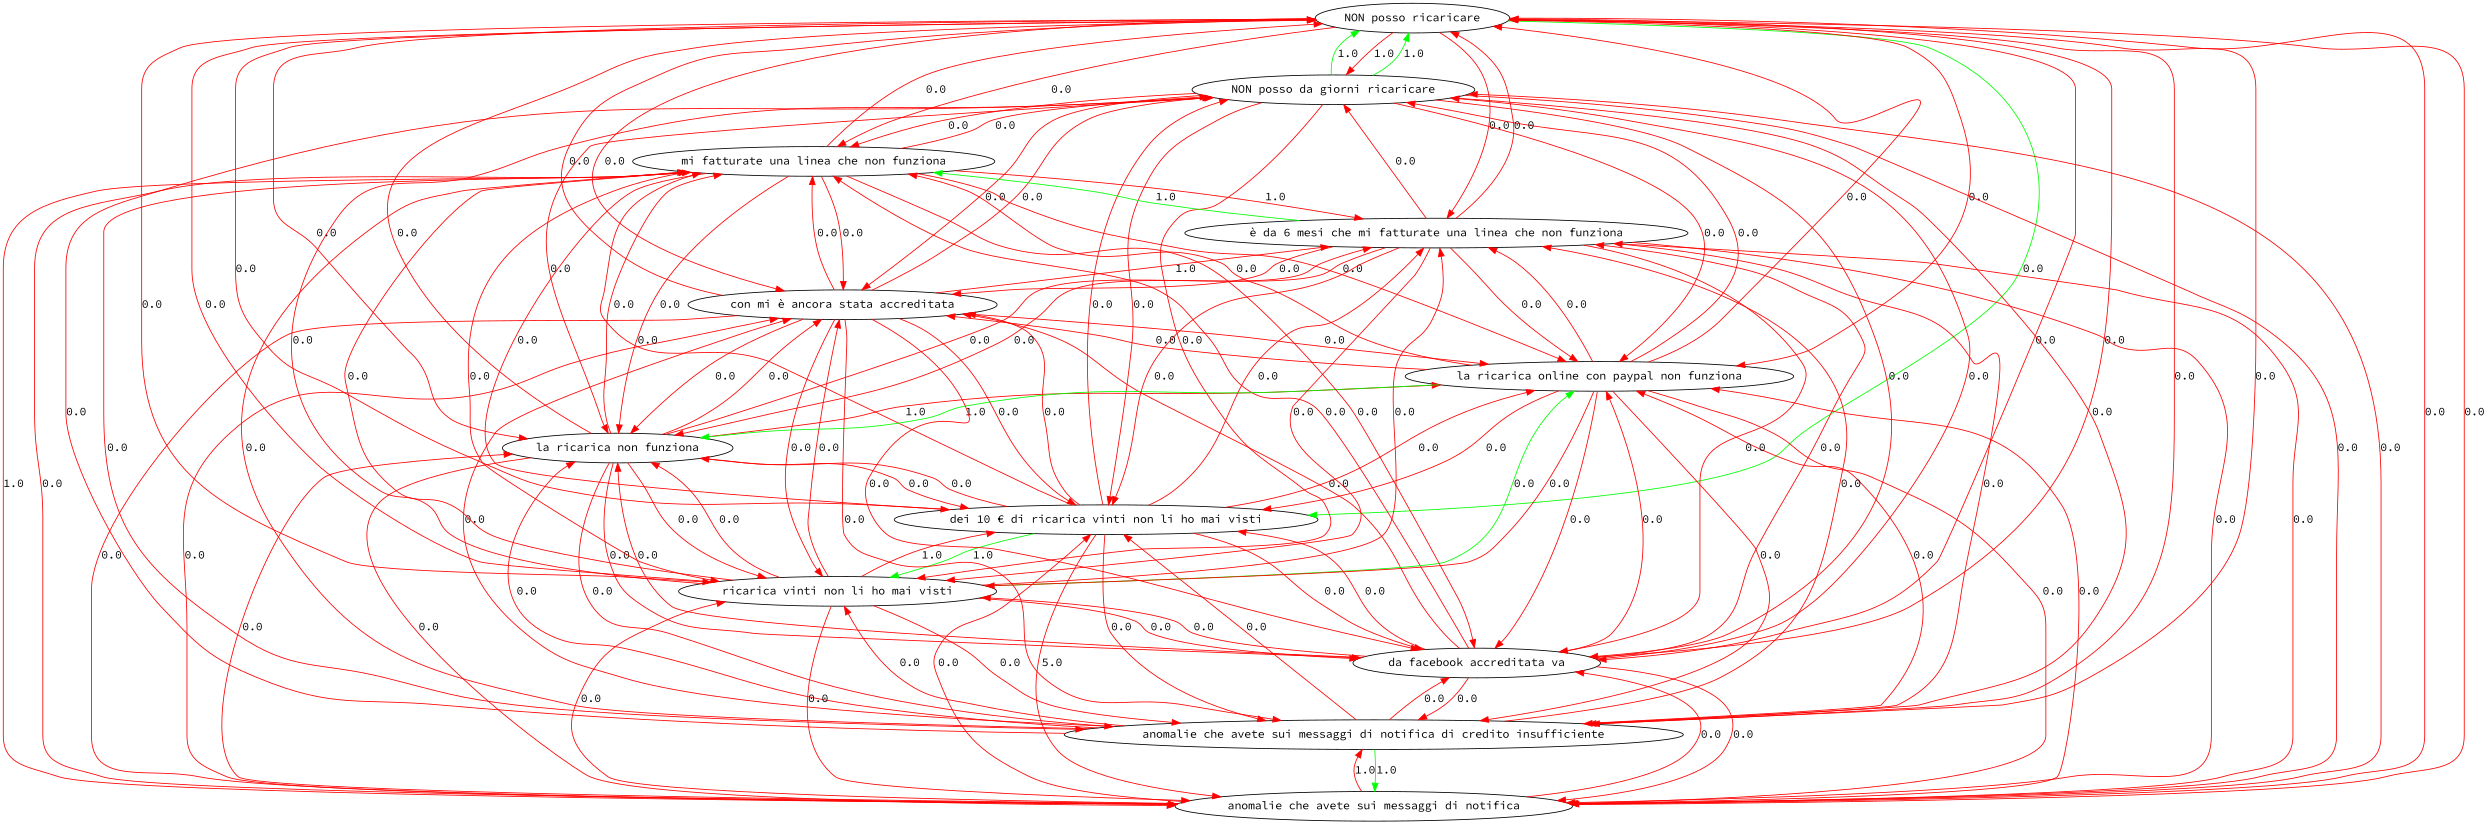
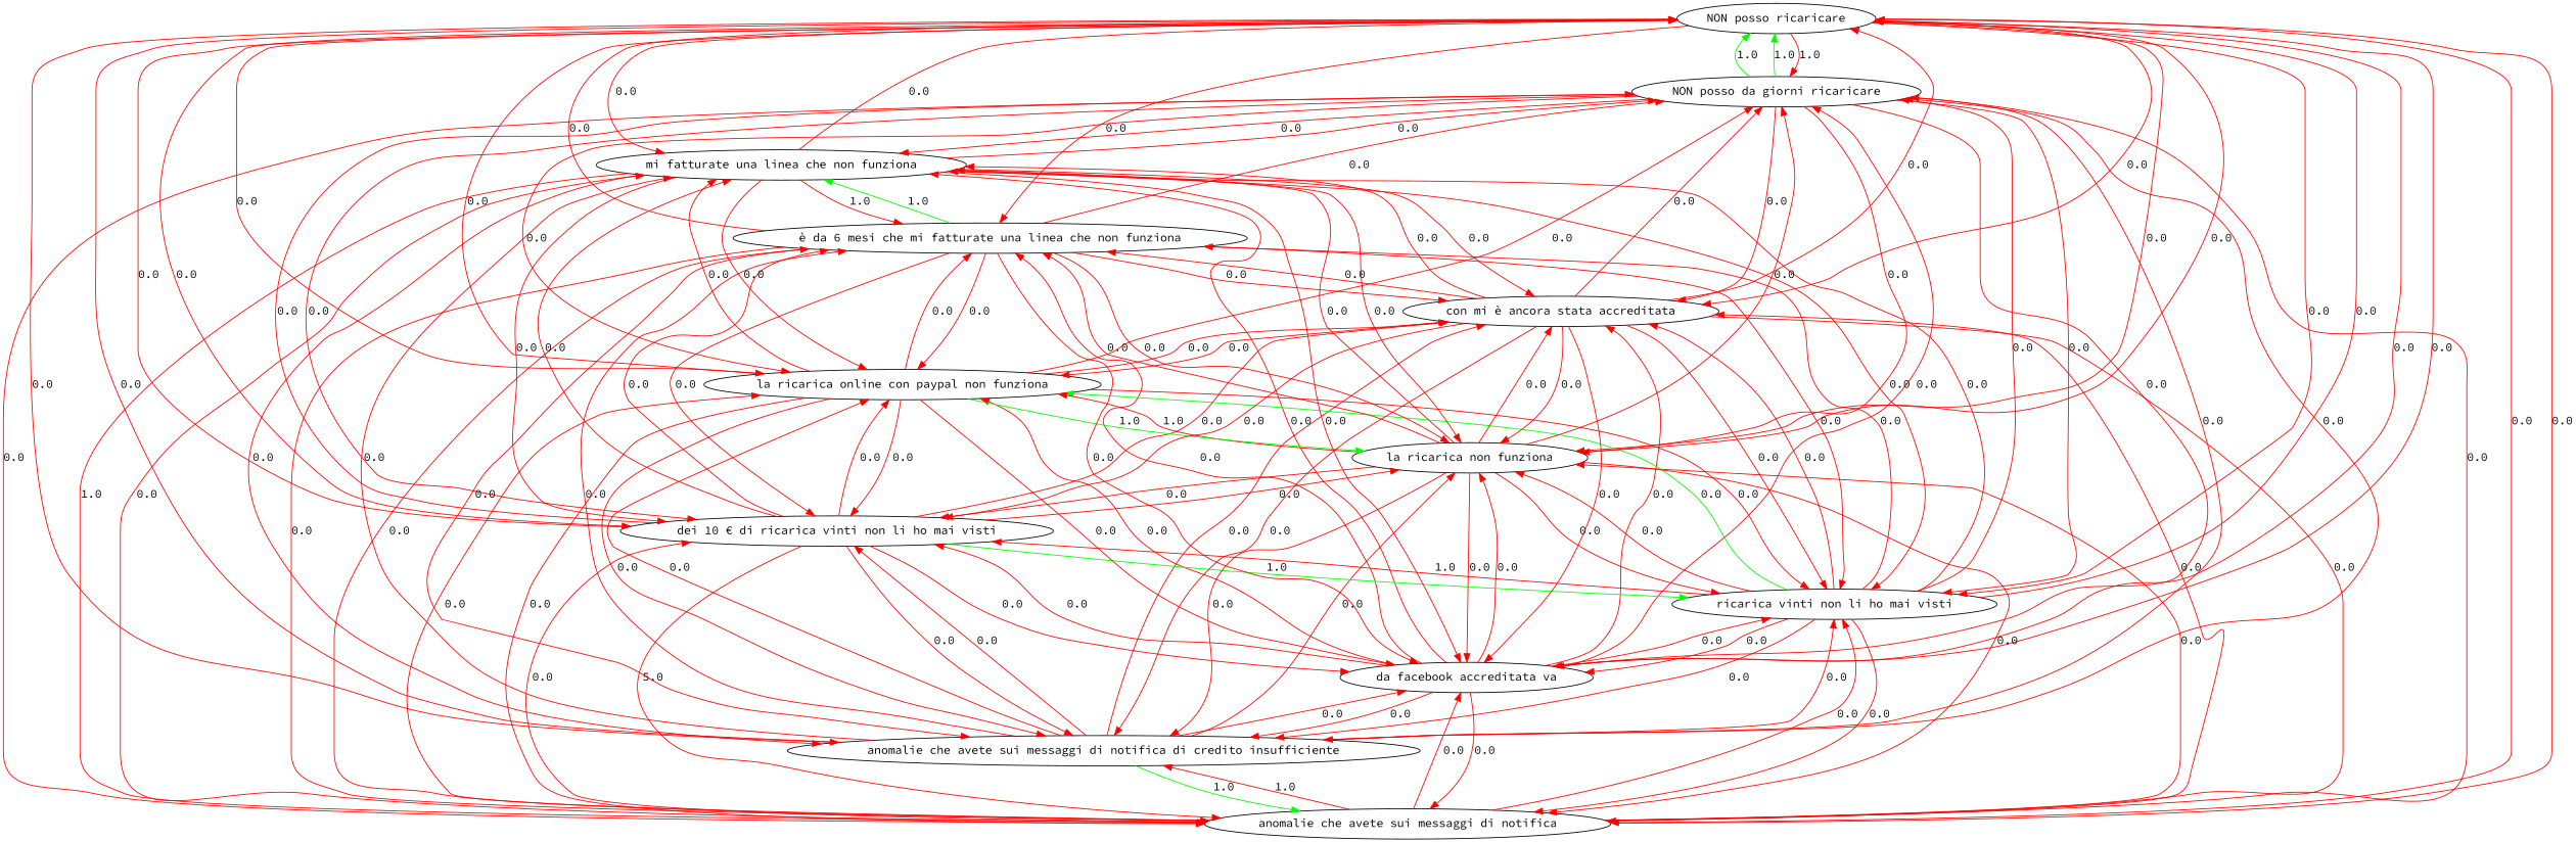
  digraph {
    fontname="Source Code Pro"
    node [fontname="Source Code Pro"]
    edge [color=red fontname="Source Code Pro"]
    "NON posso ricaricare"
    "NON posso da giorni ricaricare"
    "anomalie che avete sui messaggi di notifica"
    "anomalie che avete sui messaggi di notifica di credito insufficiente"
    n5 [label="da facebook accreditata va"]
    "ricarica vinti non li ho mai visti"
    "dei 10 € di ricarica vinti non li ho mai visti"
    "la ricarica non funziona"
    "la ricarica online con paypal non funziona"
    n10 [label="con mi è ancora stata accreditata"]
    "mi fatturate una linea che non funziona"
    "è da 6 mesi che mi fatturate una linea che non funziona"
    "NON posso ricaricare" -> "NON posso da giorni ricaricare" [label=1.0]
    "NON posso ricaricare" -> "anomalie che avete sui messaggi di notifica" [label=0.0]
    "NON posso ricaricare" -> "anomalie che avete sui messaggi di notifica di credito insufficiente" [label=0.0]
    "NON posso ricaricare" -> n5 [label=0.0]
    "NON posso ricaricare" -> "ricarica vinti non li ho mai visti" [label=0.0]
-   "NON posso ricaricare" -> "dei 10 € di ricarica vinti non li ho mai visti" [color=green label=0.0]
+   "NON posso ricaricare" -> "dei 10 € di ricarica vinti non li ho mai visti" [label=0.0]
    "NON posso ricaricare" -> "la ricarica non funziona" [label=0.0]
    "NON posso ricaricare" -> "la ricarica online con paypal non funziona" [label=0.0]
    "NON posso ricaricare" -> n10 [label=0.0]
    "NON posso ricaricare" -> "mi fatturate una linea che non funziona" [label=0.0]
    "NON posso ricaricare" -> "è da 6 mesi che mi fatturate una linea che non funziona" [label=0.0]
    "NON posso da giorni ricaricare" -> "NON posso ricaricare" [color=green label=1.0]
    "NON posso da giorni ricaricare" -> "NON posso ricaricare" [color=green label=1.0]
    "NON posso da giorni ricaricare" -> "anomalie che avete sui messaggi di notifica" [label=0.0]
    "NON posso da giorni ricaricare" -> "anomalie che avete sui messaggi di notifica di credito insufficiente" [label=0.0]
    "NON posso da giorni ricaricare" -> n5 [label=0.0]
    "NON posso da giorni ricaricare" -> "ricarica vinti non li ho mai visti" [label=0.0]
    "NON posso da giorni ricaricare" -> "dei 10 € di ricarica vinti non li ho mai visti" [label=0.0]
    "NON posso da giorni ricaricare" -> "la ricarica non funziona" [label=0.0]
    "NON posso da giorni ricaricare" -> "la ricarica online con paypal non funziona" [label=0.0]
    "NON posso da giorni ricaricare" -> n10 [label=0.0]
    "NON posso da giorni ricaricare" -> "mi fatturate una linea che non funziona" [label=0.0]
    "anomalie che avete sui messaggi di notifica" -> "NON posso ricaricare" [label=0.0]
    "anomalie che avete sui messaggi di notifica" -> "NON posso da giorni ricaricare" [label=0.0]
    "anomalie che avete sui messaggi di notifica" -> "anomalie che avete sui messaggi di notifica di credito insufficiente" [label=1.0]
    "anomalie che avete sui messaggi di notifica" -> n5 [label=0.0]
    "anomalie che avete sui messaggi di notifica" -> "ricarica vinti non li ho mai visti" [label=0.0]
    "anomalie che avete sui messaggi di notifica" -> "dei 10 € di ricarica vinti non li ho mai visti" [label=0.0]
    "anomalie che avete sui messaggi di notifica" -> "la ricarica non funziona" [label=0.0]
    "anomalie che avete sui messaggi di notifica" -> "la ricarica online con paypal non funziona" [label=0.0]
    "anomalie che avete sui messaggi di notifica" -> n10 [label=0.0]
    "anomalie che avete sui messaggi di notifica" -> "mi fatturate una linea che non funziona" [label=0.0]
    "anomalie che avete sui messaggi di notifica" -> "è da 6 mesi che mi fatturate una linea che non funziona" [label=0.0]
    "anomalie che avete sui messaggi di notifica di credito insufficiente" -> "NON posso ricaricare" [label=0.0]
    "anomalie che avete sui messaggi di notifica di credito insufficiente" -> "NON posso da giorni ricaricare" [label=0.0]
    "anomalie che avete sui messaggi di notifica di credito insufficiente" -> "anomalie che avete sui messaggi di notifica" [color=green label=1.0]
    "anomalie che avete sui messaggi di notifica di credito insufficiente" -> n5 [label=0.0]
    "anomalie che avete sui messaggi di notifica di credito insufficiente" -> "ricarica vinti non li ho mai visti" [label=0.0]
    "anomalie che avete sui messaggi di notifica di credito insufficiente" -> "dei 10 € di ricarica vinti non li ho mai visti" [label=0.0]
    "anomalie che avete sui messaggi di notifica di credito insufficiente" -> "la ricarica non funziona" [label=0.0]
    "anomalie che avete sui messaggi di notifica di credito insufficiente" -> "la ricarica online con paypal non funziona" [label=0.0]
    "anomalie che avete sui messaggi di notifica di credito insufficiente" -> n10 [label=0.0]
    "anomalie che avete sui messaggi di notifica di credito insufficiente" -> "mi fatturate una linea che non funziona" [label=0.0]
    "anomalie che avete sui messaggi di notifica di credito insufficiente" -> "è da 6 mesi che mi fatturate una linea che non funziona" [label=0.0]
    n5 -> "NON posso ricaricare" [label=0.0]
    n5 -> "NON posso da giorni ricaricare" [label=0.0]
    n5 -> "anomalie che avete sui messaggi di notifica" [label=0.0]
    n5 -> "anomalie che avete sui messaggi di notifica di credito insufficiente" [label=0.0]
    n5 -> "ricarica vinti non li ho mai visti" [label=0.0]
    n5 -> "dei 10 € di ricarica vinti non li ho mai visti" [label=0.0]
    n5 -> "la ricarica non funziona" [label=0.0]
    n5 -> "la ricarica online con paypal non funziona" [label=0.0]
    n5 -> n10 [label=0.0]
    n5 -> "mi fatturate una linea che non funziona" [label=0.0]
    n5 -> "è da 6 mesi che mi fatturate una linea che non funziona" [label=0.0]
    "ricarica vinti non li ho mai visti" -> "NON posso ricaricare" [label=0.0]
    "ricarica vinti non li ho mai visti" -> "NON posso da giorni ricaricare" [label=0.0]
    "ricarica vinti non li ho mai visti" -> "anomalie che avete sui messaggi di notifica" [label=0.0]
    "ricarica vinti non li ho mai visti" -> "anomalie che avete sui messaggi di notifica di credito insufficiente" [label=0.0]
    "ricarica vinti non li ho mai visti" -> n5 [label=0.0]
    "ricarica vinti non li ho mai visti" -> "dei 10 € di ricarica vinti non li ho mai visti" [label=1.0]
    "ricarica vinti non li ho mai visti" -> "la ricarica non funziona" [label=0.0]
    "ricarica vinti non li ho mai visti" -> "la ricarica online con paypal non funziona" [color=green label=0.0]
    "ricarica vinti non li ho mai visti" -> n10 [label=0.0]
    "ricarica vinti non li ho mai visti" -> "mi fatturate una linea che non funziona" [label=0.0]
    "ricarica vinti non li ho mai visti" -> "è da 6 mesi che mi fatturate una linea che non funziona" [label=0.0]
    "dei 10 € di ricarica vinti non li ho mai visti" -> "NON posso ricaricare" [label=0.0]
    "dei 10 € di ricarica vinti non li ho mai visti" -> "NON posso da giorni ricaricare" [label=0.0]
    "dei 10 € di ricarica vinti non li ho mai visti" -> "anomalie che avete sui messaggi di notifica" [label=5.0]
    "dei 10 € di ricarica vinti non li ho mai visti" -> "anomalie che avete sui messaggi di notifica di credito insufficiente" [label=0.0]
    "dei 10 € di ricarica vinti non li ho mai visti" -> n5 [label=0.0]
    "dei 10 € di ricarica vinti non li ho mai visti" -> "ricarica vinti non li ho mai visti" [color=green label=1.0]
    "dei 10 € di ricarica vinti non li ho mai visti" -> "la ricarica non funziona" [label=0.0]
    "dei 10 € di ricarica vinti non li ho mai visti" -> "la ricarica online con paypal non funziona" [label=0.0]
    "dei 10 € di ricarica vinti non li ho mai visti" -> n10 [label=0.0]
    "dei 10 € di ricarica vinti non li ho mai visti" -> "mi fatturate una linea che non funziona" [label=0.0]
    "dei 10 € di ricarica vinti non li ho mai visti" -> "è da 6 mesi che mi fatturate una linea che non funziona" [label=0.0]
    "la ricarica non funziona" -> "NON posso ricaricare" [label=0.0]
+   "la ricarica non funziona" -> "NON posso da giorni ricaricare" [label=0.0]
    "la ricarica non funziona" -> "anomalie che avete sui messaggi di notifica" [label=0.0]
    "la ricarica non funziona" -> "anomalie che avete sui messaggi di notifica di credito insufficiente" [label=0.0]
    "la ricarica non funziona" -> n5 [label=0.0]
    "la ricarica non funziona" -> "ricarica vinti non li ho mai visti" [label=0.0]
    "la ricarica non funziona" -> "dei 10 € di ricarica vinti non li ho mai visti" [label=0.0]
    "la ricarica non funziona" -> "la ricarica online con paypal non funziona" [label=1.0]
    "la ricarica non funziona" -> n10 [label=0.0]
    "la ricarica non funziona" -> "mi fatturate una linea che non funziona" [label=0.0]
    "la ricarica non funziona" -> "è da 6 mesi che mi fatturate una linea che non funziona" [label=0.0]
    "la ricarica online con paypal non funziona" -> "NON posso ricaricare" [label=0.0]
    "la ricarica online con paypal non funziona" -> "NON posso da giorni ricaricare" [label=0.0]
    "la ricarica online con paypal non funziona" -> "anomalie che avete sui messaggi di notifica" [label=0.0]
    "la ricarica online con paypal non funziona" -> "anomalie che avete sui messaggi di notifica di credito insufficiente" [label=0.0]
    "la ricarica online con paypal non funziona" -> n5 [label=0.0]
    "la ricarica online con paypal non funziona" -> "ricarica vinti non li ho mai visti" [label=0.0]
    "la ricarica online con paypal non funziona" -> "dei 10 € di ricarica vinti non li ho mai visti" [label=0.0]
    "la ricarica online con paypal non funziona" -> "la ricarica non funziona" [color=green label=1.0]
    "la ricarica online con paypal non funziona" -> n10 [label=0.0]
    "la ricarica online con paypal non funziona" -> "mi fatturate una linea che non funziona" [label=0.0]
    "la ricarica online con paypal non funziona" -> "è da 6 mesi che mi fatturate una linea che non funziona" [label=0.0]
    n10 -> "NON posso ricaricare" [label=0.0]
    n10 -> "NON posso da giorni ricaricare" [label=0.0]
    n10 -> "anomalie che avete sui messaggi di notifica" [label=0.0]
    n10 -> "anomalie che avete sui messaggi di notifica di credito insufficiente" [label=0.0]
    n10 -> n5 [label=0.0]
    n10 -> "ricarica vinti non li ho mai visti" [label=0.0]
    n10 -> "dei 10 € di ricarica vinti non li ho mai visti" [label=0.0]
    n10 -> "la ricarica non funziona" [label=0.0]
    n10 -> "la ricarica online con paypal non funziona" [label=0.0]
    n10 -> "mi fatturate una linea che non funziona" [label=0.0]
-   n10 -> "è da 6 mesi che mi fatturate una linea che non funziona" [label=1.0]
+   n10 -> "è da 6 mesi che mi fatturate una linea che non funziona" [label=0.0]
    "mi fatturate una linea che non funziona" -> "NON posso ricaricare" [label=0.0]
    "mi fatturate una linea che non funziona" -> "NON posso da giorni ricaricare" [label=0.0]
    "mi fatturate una linea che non funziona" -> "anomalie che avete sui messaggi di notifica" [label=1.0]
    "mi fatturate una linea che non funziona" -> "anomalie che avete sui messaggi di notifica di credito insufficiente" [label=0.0]
    "mi fatturate una linea che non funziona" -> n5 [label=0.0]
    "mi fatturate una linea che non funziona" -> "ricarica vinti non li ho mai visti" [label=0.0]
    "mi fatturate una linea che non funziona" -> "dei 10 € di ricarica vinti non li ho mai visti" [label=0.0]
    "mi fatturate una linea che non funziona" -> "la ricarica non funziona" [label=0.0]
    "mi fatturate una linea che non funziona" -> "la ricarica online con paypal non funziona" [label=0.0]
    "mi fatturate una linea che non funziona" -> n10 [label=0.0]
    "mi fatturate una linea che non funziona" -> "è da 6 mesi che mi fatturate una linea che non funziona" [label=1.0]
    "è da 6 mesi che mi fatturate una linea che non funziona" -> "NON posso ricaricare" [label=0.0]
    "è da 6 mesi che mi fatturate una linea che non funziona" -> "NON posso da giorni ricaricare" [label=0.0]
    "è da 6 mesi che mi fatturate una linea che non funziona" -> "anomalie che avete sui messaggi di notifica" [label=0.0]
    "è da 6 mesi che mi fatturate una linea che non funziona" -> "anomalie che avete sui messaggi di notifica di credito insufficiente" [label=0.0]
    "è da 6 mesi che mi fatturate una linea che non funziona" -> n5 [label=0.0]
    "è da 6 mesi che mi fatturate una linea che non funziona" -> "ricarica vinti non li ho mai visti" [label=0.0]
    "è da 6 mesi che mi fatturate una linea che non funziona" -> "dei 10 € di ricarica vinti non li ho mai visti" [label=0.0]
    "è da 6 mesi che mi fatturate una linea che non funziona" -> "la ricarica non funziona" [label=0.0]
    "è da 6 mesi che mi fatturate una linea che non funziona" -> "la ricarica online con paypal non funziona" [label=0.0]
    "è da 6 mesi che mi fatturate una linea che non funziona" -> n10 [label=0.0]
    "è da 6 mesi che mi fatturate una linea che non funziona" -> "mi fatturate una linea che non funziona" [color=green label=1.0]
  }
